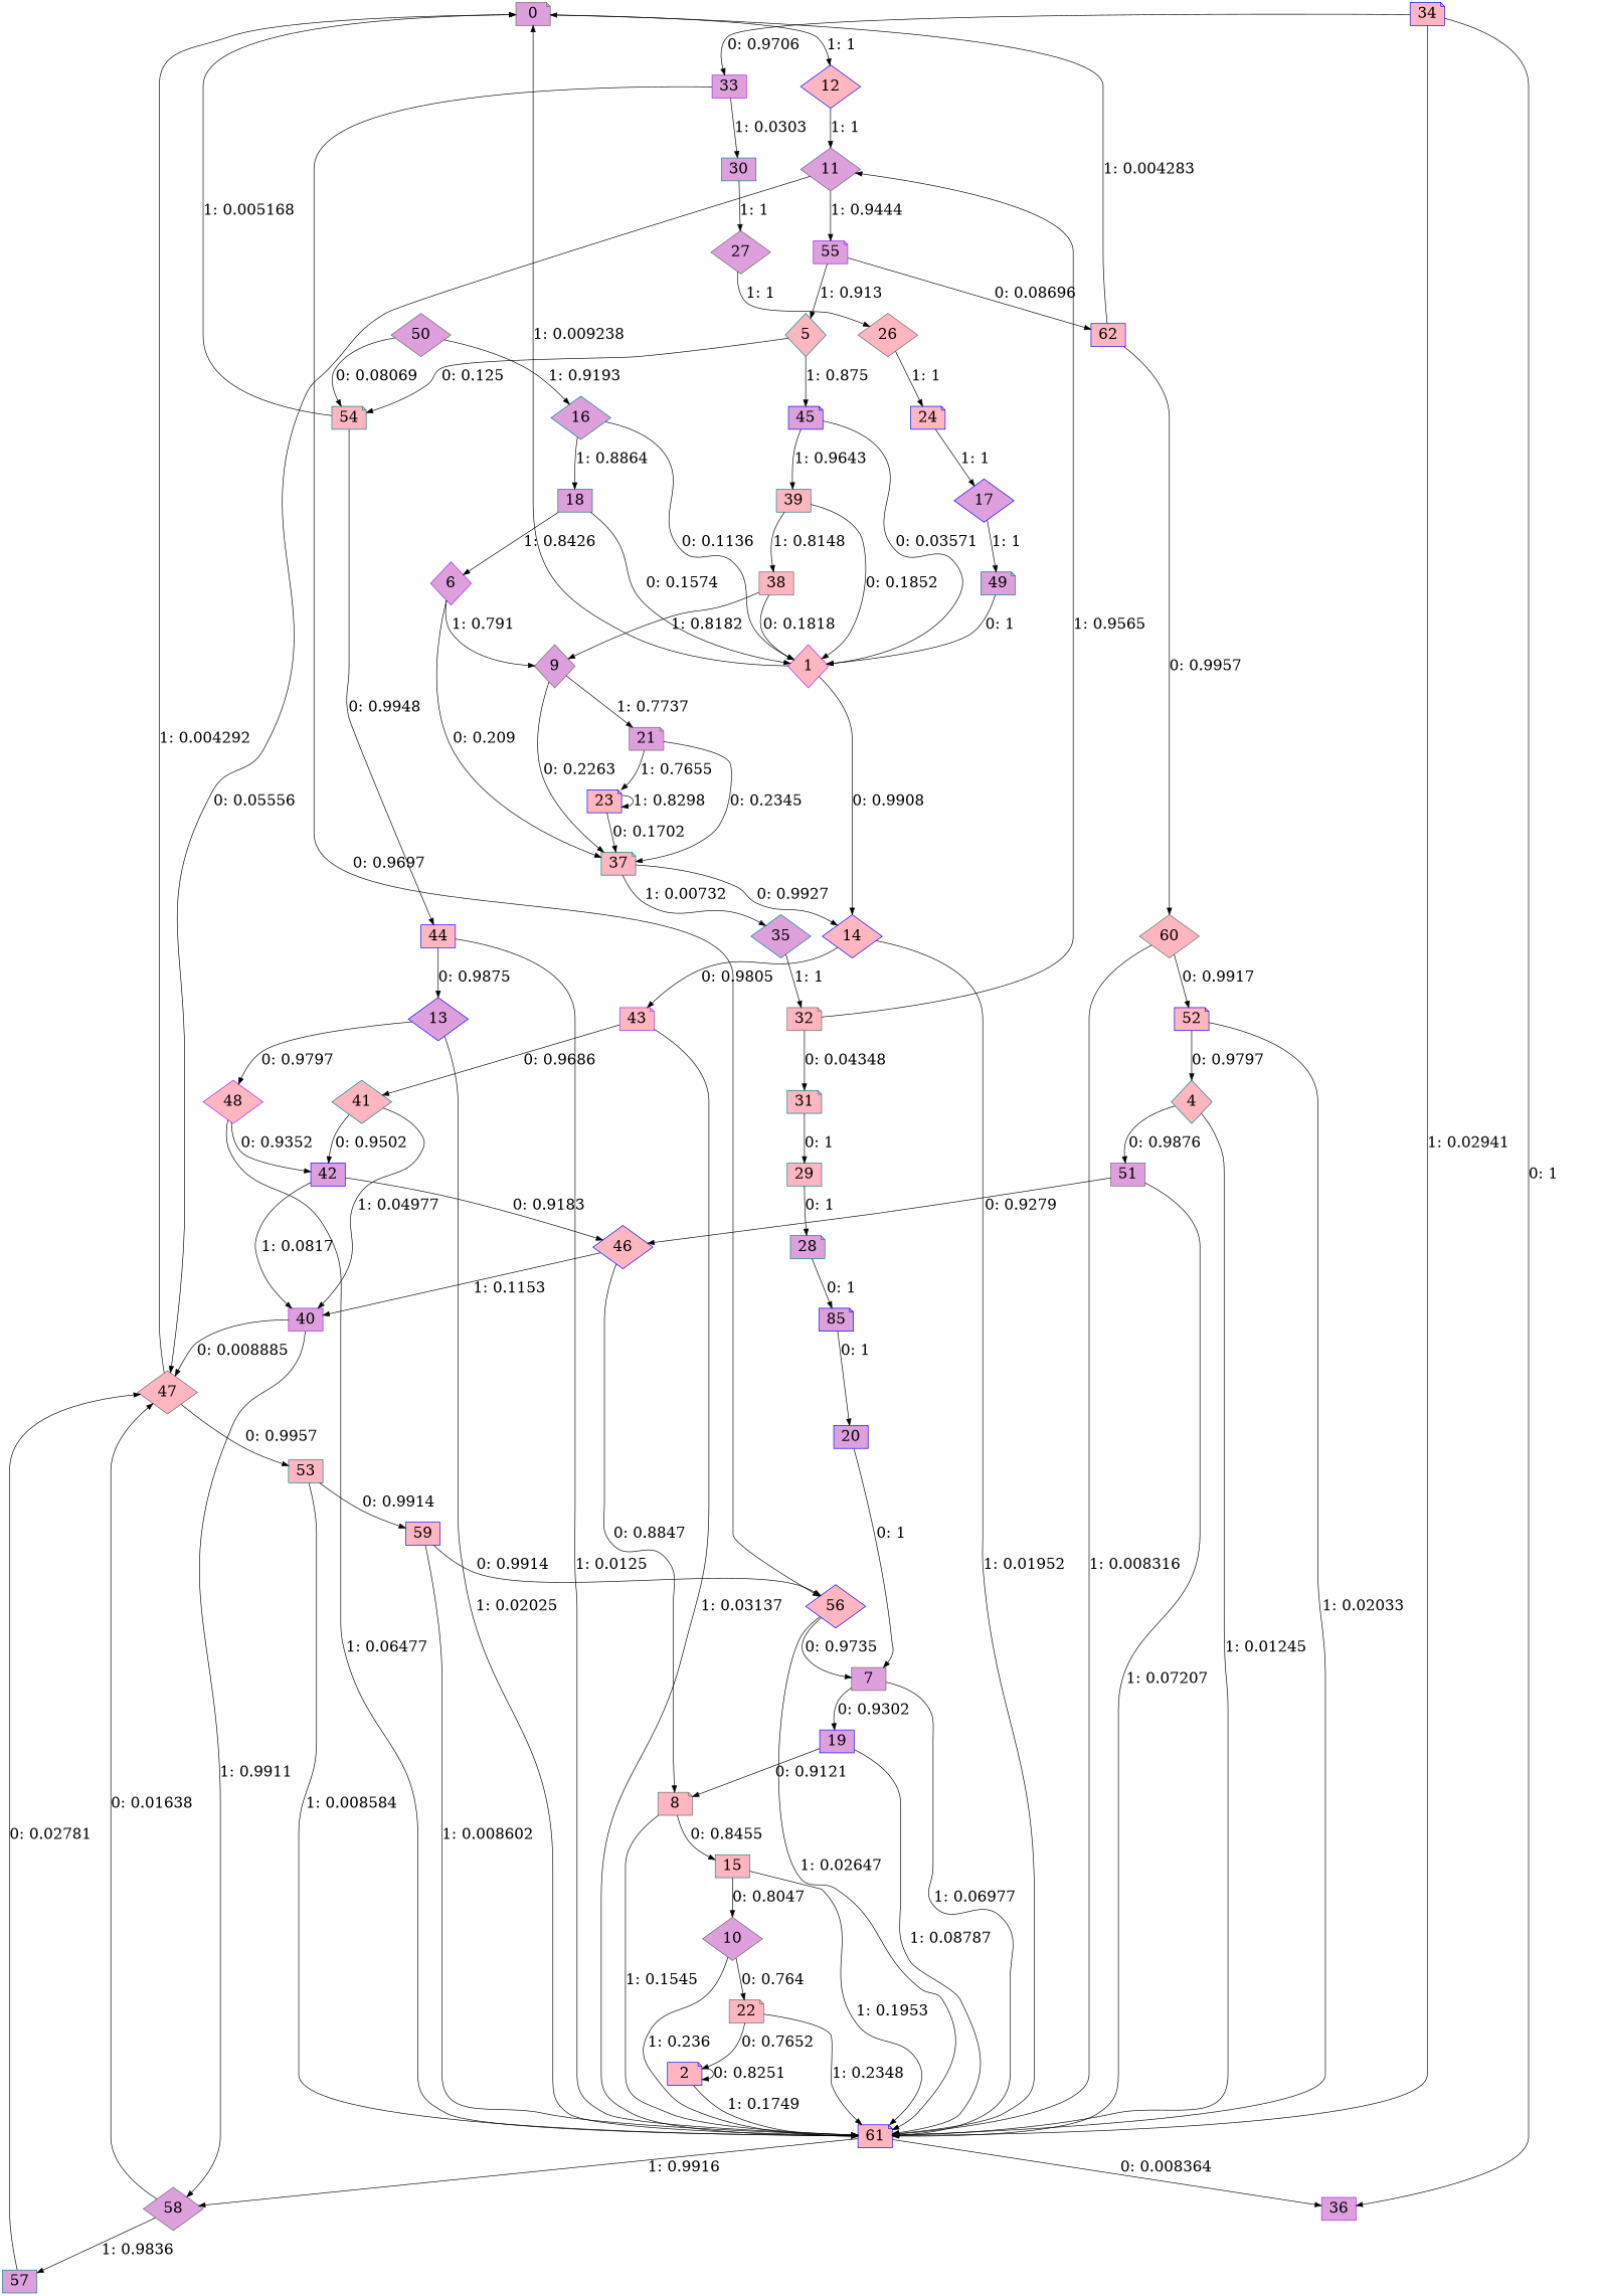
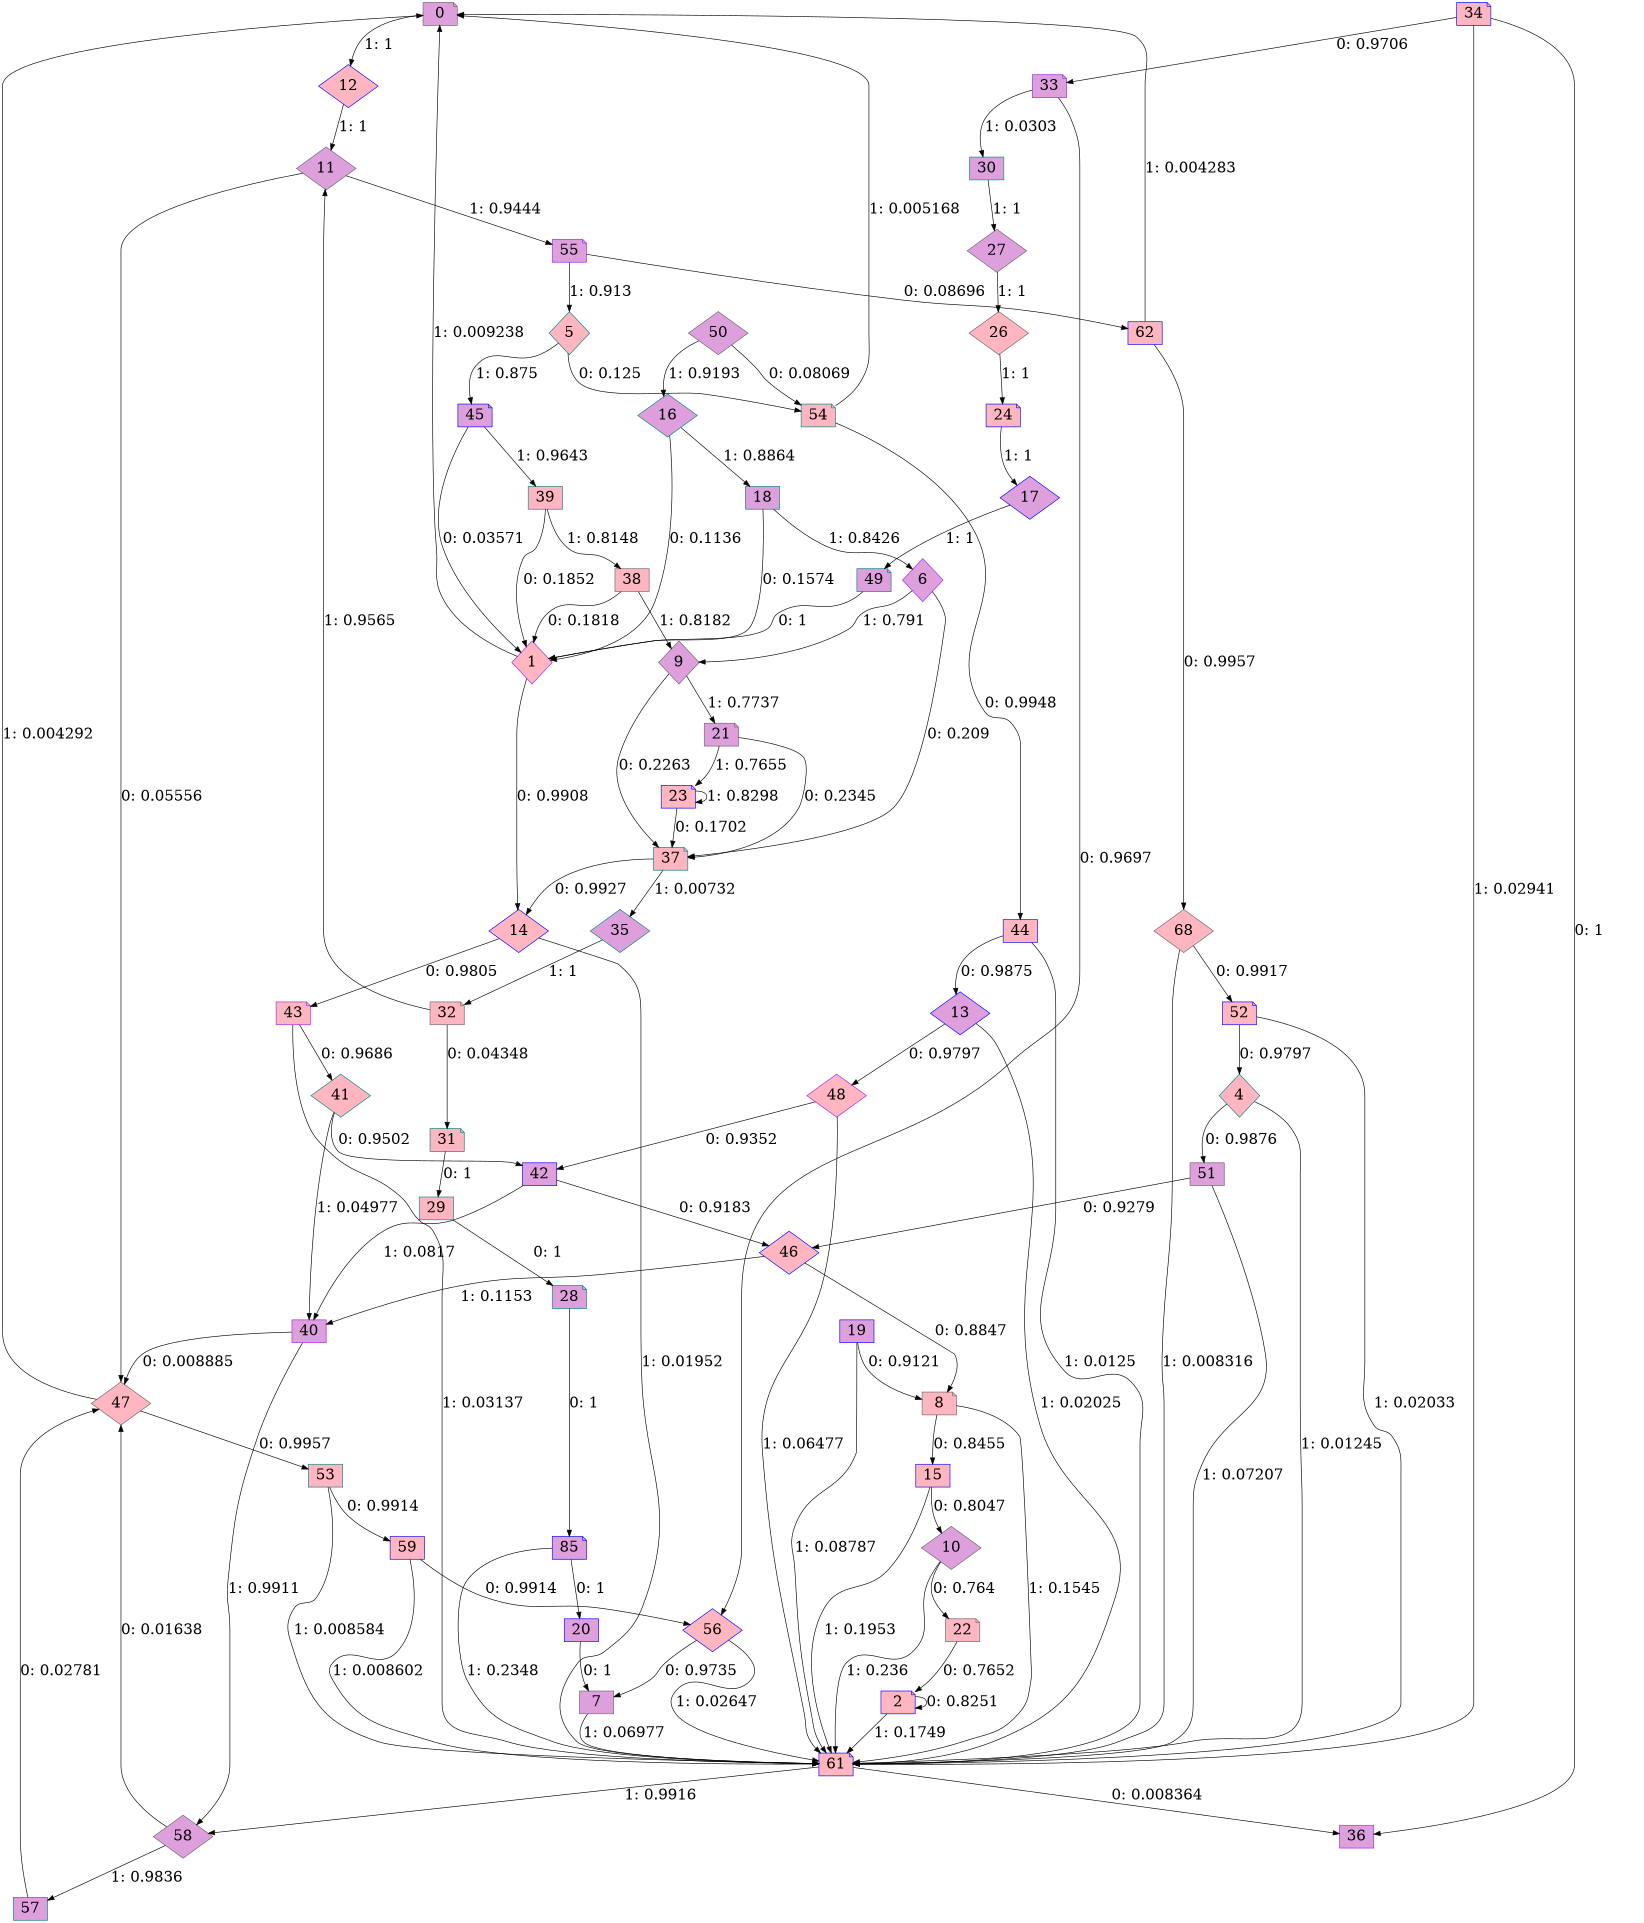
  digraph {
    node [color=blue fillcolor=lightpink fontsize=24 shape=diamond style=filled]
    edge [fontsize=24]
    0 [color=gray40 fillcolor=plum shape=note]
    12
    11 [color=gray40 fillcolor=plum]
    47 [color=gray40]
    55 [color=purple fillcolor=plum shape=note]
    1 [color=purple]
    14
    61 [shape=note]
    43 [color=purple shape=note]
    36 [color=purple fillcolor=plum shape=box]
    58 [color=gray40 fillcolor=plum]
    41 [color=teal]
    2 [shape=note]
    57 [color=teal fillcolor=plum shape=box]
    62 [shape=box]
-   60 [color=gray40]
+   60 [color=gray40 label=68]
    50 [color=gray40 fillcolor=plum]
    54 [color=teal shape=note]
    16 [color=teal fillcolor=plum]
    52 [shape=note]
    44 [shape=box]
    18 [color=teal fillcolor=plum shape=box]
    4 [color=teal]
    51 [color=gray40 fillcolor=plum shape=box]
    46
    8 [color=gray40 shape=note]
    40 [color=purple fillcolor=plum shape=box]
    5 [color=teal]
    45 [fillcolor=plum shape=note]
    39 [color=teal shape=box]
    13 [fillcolor=plum]
    38 [color=gray40 shape=box]
    6 [color=purple fillcolor=plum]
    37 [color=teal shape=note]
    9 [color=gray40 fillcolor=plum]
    35 [color=teal fillcolor=plum]
    21 [color=gray40 fillcolor=plum shape=note]
    32 [color=gray40 shape=note]
    23 [shape=note]
    7 [color=gray40 fillcolor=plum shape=box]
    19 [fillcolor=plum shape=box]
-   15 [color=teal shape=box]
+   15 [shape=box]
    10 [color=gray40 fillcolor=plum]
    22 [color=gray40 shape=note]
    53 [color=teal shape=box]
    59 [shape=box]
    48 [color=purple]
    42 [fillcolor=plum shape=box]
    17 [fillcolor=plum]
    49 [color=teal fillcolor=plum shape=note]
    20 [fillcolor=plum shape=box]
    24 [shape=note]
    n53 [fillcolor=plum label=85 shape=note]
    26 [color=gray40]
    27 [color=gray40 fillcolor=plum]
    28 [color=teal fillcolor=plum shape=note]
    29 [color=teal shape=box]
    30 [color=teal fillcolor=plum shape=box]
    31 [color=teal shape=note]
-   33 [color=purple fillcolor=plum shape=box]
+   33 [color=purple fillcolor=plum shape=note]
    56
    34 [shape=note]
    0 -> 12 [label="1: 1        "]
    12 -> 11 [label="1: 1        "]
    11 -> 47 [label="0: 0.05556  "]
    11 -> 55 [label="1: 0.9444   "]
    47 -> 0 [label="1: 0.004292  "]
    47 -> 53 [label="0: 0.9957   "]
    55 -> 62 [label="0: 0.08696  "]
    55 -> 5 [label="1: 0.913    "]
    1 -> 0 [label="1: 0.009238  "]
    1 -> 14 [label="0: 0.9908   "]
    14 -> 61 [label="1: 0.01952  "]
    14 -> 43 [label="0: 0.9805   "]
    61 -> 36 [label="0: 0.008364  "]
    61 -> 58 [label="1: 0.9916   "]
    43 -> 61 [label="1: 0.03137  "]
    43 -> 41 [label="0: 0.9686   "]
    58 -> 47 [label="0: 0.01638  "]
    58 -> 57 [label="1: 0.9836   "]
    41 -> 40 [label="1: 0.04977  "]
    41 -> 42 [label="0: 0.9502   "]
    2 -> 61 [label="1: 0.1749   "]
    2 -> 2 [label="0: 0.8251   "]
    57 -> 47 [label="0: 0.02781  "]
    62 -> 0 [label="1: 0.004283  "]
    62 -> 60 [label="0: 0.9957   "]
    60 -> 61 [label="1: 0.008316  "]
    60 -> 52 [label="0: 0.9917   "]
    50 -> 54 [label="0: 0.08069  "]
    50 -> 16 [label="1: 0.9193   "]
    54 -> 0 [label="1: 0.005168  "]
    54 -> 44 [label="0: 0.9948   "]
    16 -> 1 [label="0: 0.1136   "]
    16 -> 18 [label="1: 0.8864   "]
    52 -> 61 [label="1: 0.02033  "]
    52 -> 4 [label="0: 0.9797   "]
    44 -> 61 [label="1: 0.0125   "]
    44 -> 13 [label="0: 0.9875   "]
    18 -> 1 [label="0: 0.1574   "]
    18 -> 6 [label="1: 0.8426   "]
    4 -> 61 [label="1: 0.01245  "]
    4 -> 51 [label="0: 0.9876   "]
    51 -> 61 [label="1: 0.07207  "]
    51 -> 46 [label="0: 0.9279   "]
    46 -> 8 [label="0: 0.8847   "]
    46 -> 40 [label="1: 0.1153   "]
    8 -> 61 [label="1: 0.1545   "]
    8 -> 15 [label="0: 0.8455   "]
    40 -> 47 [label="0: 0.008885  "]
    40 -> 58 [label="1: 0.9911   "]
    5 -> 54 [label="0: 0.125    "]
    5 -> 45 [label="1: 0.875    "]
    45 -> 1 [label="0: 0.03571  "]
    45 -> 39 [label="1: 0.9643   "]
    39 -> 1 [label="0: 0.1852   "]
    39 -> 38 [label="1: 0.8148   "]
    13 -> 61 [label="1: 0.02025  "]
    13 -> 48 [label="0: 0.9797   "]
    38 -> 1 [label="0: 0.1818   "]
    38 -> 9 [label="1: 0.8182   "]
    6 -> 37 [label="0: 0.209    "]
    6 -> 9 [label="1: 0.791    "]
    37 -> 14 [label="0: 0.9927   "]
    37 -> 35 [label="1: 0.00732  "]
    9 -> 37 [label="0: 0.2263   "]
    9 -> 21 [label="1: 0.7737   "]
    35 -> 32 [label="1: 1        "]
    21 -> 37 [label="0: 0.2345   "]
    21 -> 23 [label="1: 0.7655   "]
    32 -> 11 [label="1: 0.9565   "]
    32 -> 31 [label="0: 0.04348  "]
    23 -> 37 [label="0: 0.1702   "]
    23 -> 23 [label="1: 0.8298   "]
    7 -> 61 [label="1: 0.06977  "]
-   7 -> 19 [label="0: 0.9302   "]
    19 -> 61 [label="1: 0.08787  "]
    19 -> 8 [label="0: 0.9121   "]
    15 -> 61 [label="1: 0.1953   "]
    15 -> 10 [label="0: 0.8047   "]
    10 -> 61 [label="1: 0.236    "]
    10 -> 22 [label="0: 0.764    "]
-   22 -> 61 [label="1: 0.2348   "]
+   n53 -> 61 [label="1: 0.2348   "]
    22 -> 2 [label="0: 0.7652   "]
    53 -> 61 [label="1: 0.008584  "]
    53 -> 59 [label="0: 0.9914   "]
    59 -> 61 [label="1: 0.008602  "]
    59 -> 56 [label="0: 0.9914   "]
    48 -> 61 [label="1: 0.06477  "]
    48 -> 42 [label="0: 0.9352   "]
    42 -> 46 [label="0: 0.9183   "]
    42 -> 40 [label="1: 0.0817   "]
    17 -> 49 [label="1: 1        "]
    49 -> 1 [label="0: 1        "]
    20 -> 7 [label="0: 1        "]
    24 -> 17 [label="1: 1        "]
    n53 -> 20 [label="0: 1        "]
    26 -> 24 [label="1: 1        "]
    27 -> 26 [label="1: 1        "]
    28 -> n53 [label="0: 1        "]
    29 -> 28 [label="0: 1        "]
    30 -> 27 [label="1: 1        "]
    31 -> 29 [label="0: 1        "]
    33 -> 30 [label="1: 0.0303   "]
    33 -> 56 [label="0: 0.9697   "]
    56 -> 61 [label="1: 0.02647  "]
    56 -> 7 [label="0: 0.9735   "]
    34 -> 61 [label="1: 0.02941  "]
    34 -> 36 [label="0: 1        "]
    34 -> 33 [label="0: 0.9706   "]
  }
